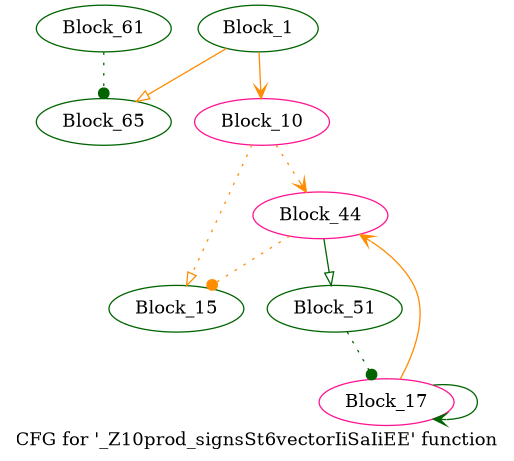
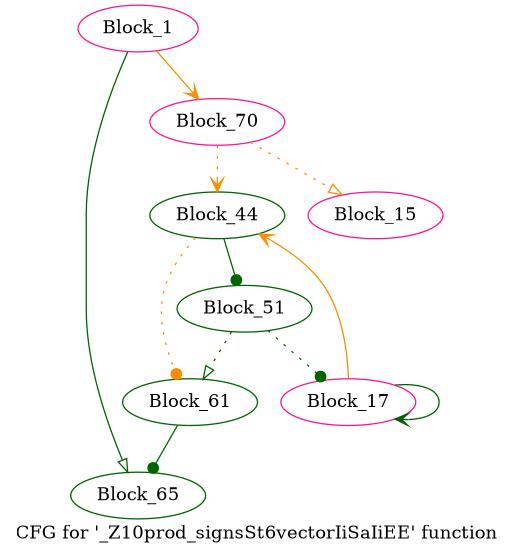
  digraph {
    label="CFG for '_Z10prod_signsSt6vectorIiSaIiEE' function"
    node [color=deeppink]
    edge [arrowhead=onormal color=darkgreen style=dotted tailport=s0]
-   n1 [color=darkgreen label=Block_1]
+   n1 [label=Block_1]
    n2 [color=darkgreen label=Block_65]
-   n3 [label=Block_10]
-   n4 [label=Block_44]
-   n5 [color=darkgreen label=Block_15]
+   n3 [label=Block_70]
+   n4 [color=darkgreen label=Block_44]
+   n5 [label=Block_15]
    n6 [color=darkgreen label=Block_61]
    n7 [color=darkgreen label=Block_51]
    n8 [label=Block_17]
-   n1 -> n2 [color=darkorange style=solid]
+   n1 -> n2 [style=solid]
    n1 -> n3 [arrowhead=vee color=darkorange style=solid tailport=s1]
    n3 -> n4 [arrowhead=vee color=darkorange]
    n3 -> n5 [color=darkorange tailport=s1]
-   n4 -> n5 [arrowhead=dot color=darkorange]
-   n4 -> n7 [style=solid tailport=s1]
-   n6 -> n2 [arrowhead=dot]
+   n4 -> n6 [arrowhead=dot color=darkorange]
+   n4 -> n7 [arrowhead=dot style=solid tailport=s1]
+   n6 -> n2 [arrowhead=dot style=solid]
+   n7 -> n6
    n7 -> n8 [arrowhead=dot]
    n8 -> n4 [arrowhead=vee color=darkorange style=solid]
    n8 -> n8 [arrowhead=vee style=solid tailport=s1]
  }
